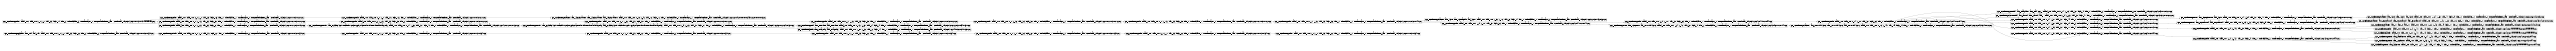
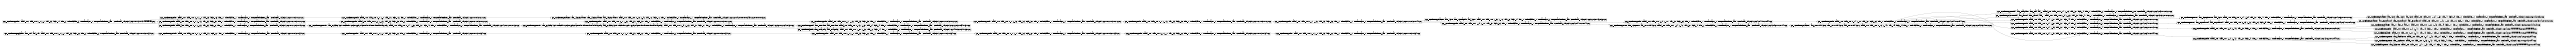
  digraph {
    fontname="DejaVu Serif"
    rankdir=LR
    node [fontname="DejaVu Serif" shape=record]
    edge [fontname="DejaVu Serif"]
    n1 [label="{type = XCUIElementTypeApplication\l|name = Wish\l|label = Wish\l|enabled = true\l|visible = true\l|x = 0\l|y = 0\l|width = 375\l|height = 667\l|index = 0\l|numberOfChildren = 2\l|eventGeneratedOnElement = false \l|screenshotPath = wish-Login/S1/pngs/0.0_0.0_750.0_1334.0.png\l}"]
    n2 [label="{type = XCUIElementTypeWindow\l|enabled = true\l|visible = true\l|x = 0\l|y = 0\l|width = 375\l|height = 667\l|index = 0\l|numberOfChildren = 1\l|numInParentLayout = 0\l|eventGeneratedOnElement = false \l|screenshotPath = wish-Login/S1/pngs/0.0_0.0_750.0_1334.0.png\l}"]
    n3 [label="{type = XCUIElementTypeOther\l|enabled = true\l|visible = true\l|x = 0\l|y = 0\l|width = 375\l|height = 667\l|index = 0\l|numberOfChildren = 1\l|numInParentLayout = 0\l|eventGeneratedOnElement = false \l|screenshotPath = wish-Login/S1/pngs/0.0_0.0_750.0_1334.0.png\l}"]
    n4 [label="{type = XCUIElementTypeOther\l|enabled = true\l|visible = true\l|x = 0\l|y = 0\l|width = 375\l|height = 667\l|index = 0\l|numberOfChildren = 1\l|numInParentLayout = 0\l|eventGeneratedOnElement = false \l|screenshotPath = wish-Login/S1/pngs/0.0_0.0_750.0_1334.0.png\l}"]
    n5 [label="{type = XCUIElementTypeOther\l|enabled = true\l|visible = true\l|x = 0\l|y = 0\l|width = 375\l|height = 667\l|index = 0\l|numberOfChildren = 1\l|numInParentLayout = 0\l|eventGeneratedOnElement = false \l|screenshotPath = wish-Login/S1/pngs/0.0_0.0_750.0_1334.0.png\l}"]
    n6 [label="{type = XCUIElementTypeOther\l|enabled = true\l|visible = true\l|x = 0\l|y = 0\l|width = 375\l|height = 667\l|index = 0\l|numberOfChildren = 1\l|numInParentLayout = 0\l|eventGeneratedOnElement = false \l|screenshotPath = wish-Login/S1/pngs/0.0_0.0_750.0_1334.0.png\l}"]
    n7 [label="{type = XCUIElementTypeOther\l|enabled = true\l|visible = true\l|x = 0\l|y = 0\l|width = 375\l|height = 667\l|index = 0\l|numberOfChildren = 1\l|numInParentLayout = 0\l|eventGeneratedOnElement = false \l|screenshotPath = wish-Login/S1/pngs/0.0_0.0_750.0_1334.0.png\l}"]
    n8 [label="{type = XCUIElementTypeOther\l|enabled = true\l|visible = true\l|x = 0\l|y = 0\l|width = 375\l|height = 667\l|index = 0\l|numberOfChildren = 2\l|numInParentLayout = 0\l|eventGeneratedOnElement = false \l|screenshotPath = wish-Login/S1/pngs/0.0_0.0_750.0_1334.0.png\l}"]
    n9 [label="{type = XCUIElementTypeOther\l|enabled = true\l|visible = true\l|x = 0\l|y = 0\l|width = 375\l|height = 714\l|index = 0\l|numberOfChildren = 3\l|numInParentLayout = 0\l|eventGeneratedOnElement = false \l|screenshotPath = wish-Login/S1/pngs/0.0_0.0_750.0_1427.9999999999998.png\l}"]
    n10 [label="{type = XCUIElementTypeOther\l|enabled = true\l|visible = true\l|x = 0\l|y = 0\l|width = 375\l|height = 136\l|index = 0\l|numberOfChildren = 1\l|numInParentLayout = 0\l|eventGeneratedOnElement = false \l|screenshotPath = wish-Login/S1/pngs/0.0_0.0_750.0_272.0.png\l}"]
    n11 [label="{type = XCUIElementTypeOther\l|enabled = true\l|visible = true\l|x = 0\l|y = 136\l|width = 375\l|height = 502\l|index = 1\l|numberOfChildren = 1\l|numInParentLayout = 1\l|eventGeneratedOnElement = false \l|screenshotPath = wish-Login/S1/pngs/0.0_272.0_750.0_1276.0.png\l}"]
    n12 [label="{type = XCUIElementTypeOther\l|enabled = true\l|visible = true\l|x = 0\l|y = 638\l|width = 375\l|height = 76\l|index = 2\l|numberOfChildren = 2\l|numInParentLayout = 2\l|eventGeneratedOnElement = false \l|screenshotPath = wish-Login/S1/pngs/0.0_1276.0_750.0_1428.0.png\l}"]
    n13 [label="{type = XCUIElementTypeOther\l|enabled = true\l|visible = true\l|x = 0\l|y = 0\l|width = 375\l|height = 136\l|index = 0\l|numberOfChildren = 2\l|numInParentLayout = 0\l|eventGeneratedOnElement = false \l|screenshotPath = wish-Login/S1/pngs/0.0_0.0_750.0_272.0.png\l}"]
    n14 [label="{type = XCUIElementTypeOther\l|enabled = true\l|visible = true\l|x = 0\l|y = 136\l|width = 375\l|height = 502\l|index = 0\l|numberOfChildren = 1\l|numInParentLayout = 0\l|eventGeneratedOnElement = false \l|screenshotPath = wish-Login/S1/pngs/0.0_272.0_750.0_1276.0.png\l}"]
    n15 [label="{type = XCUIElementTypeTextView\l|value = By clicking ‘Sign in’ or Facebook or Google or Apple you agree to the Wish Terms of Use and Privacy Policy\l|enabled = true\l|visible = true\l|x = 24\l|y = 638\l|width = 327\l|height = 42\l|index = 0\l|numberOfChildren = 1\l|numInParentLayout = 0\l|eventGeneratedOnElement = false \l|screenshotPath = wish-Login/S1/pngs/48.0_1276.0_702.0_1360.0.png\l}"]
    n16 [label="{type = XCUIElementTypeStaticText\l|value = Shopping Made Fun\l|name = Shopping Made Fun\l|label = Shopping Made Fun\l|enabled = true\l|visible = true\l|x = 130\l|y = 98\l|width = 116\l|height = 16\l|index = 1\l|numberOfChildren = 0\l|numInParentLayout = 1\l|eventGeneratedOnElement = false \l|screenshotPath = wish-Login/S1/pngs/260.0_196.00000000000003_492.0_228.00000000000003.png\l}"]
    n17 [label="{type = XCUIElementTypeOther\l|enabled = true\l|visible = true\l|x = 0\l|y = 136\l|width = 375\l|height = 502\l|index = 0\l|numberOfChildren = 1\l|numInParentLayout = 0\l|eventGeneratedOnElement = false \l|screenshotPath = wish-Login/S1/pngs/0.0_272.0_750.0_1276.0.png\l}"]
    n18 [label="{type = XCUIElementTypeTextView\l|name = By clicking ‘Sign in’ or Facebook or Google or Apple you agree to the Wish Terms of Use and Privacy Policy\l|label = By clicking ‘Sign in’ or Facebook or Google or Apple you agree to the Wish Terms of Use and Privacy Policy\l|enabled = true\l|visible = true\l|x = 29\l|y = 638\l|width = 317\l|height = 27\l|index = 0\l|numberOfChildren = 2\l|numInParentLayout = 0\l|eventGeneratedOnElement = false \l|screenshotPath = wish-Login/S1/pngs/58.0_1276.0_692.0_1330.0.png\l}"]
    n19 [label="{type = XCUIElementTypeOther\l|enabled = true\l|visible = true\l|x = 0\l|y = 136\l|width = 375\l|height = 502\l|index = 0\l|numberOfChildren = 1\l|numInParentLayout = 0\l|eventGeneratedOnElement = false \l|screenshotPath = wish-Login/S1/pngs/0.0_272.0_750.0_1276.0.png\l}"]
    n20 [label="{type = XCUIElementTypeLink\l|name = Terms of Use\l|label = Terms of Use\l|enabled = true\l|visible = true\l|x = 133\l|y = 651\l|width = 64\l|height = 14\l|index = 0\l|numberOfChildren = 0\l|numInParentLayout = 0\l|eventGeneratedOnElement = false \l|screenshotPath = wish-Login/S1/pngs/266.0_1302.0_394.0_1330.0.png\l}"]
    n21 [label="{type = XCUIElementTypeLink\l|name = Privacy Policy\l|label = Privacy Policy\l|enabled = true\l|visible = true\l|x = 220\l|y = 651\l|width = 67\l|height = 14\l|index = 1\l|numberOfChildren = 0\l|numInParentLayout = 1\l|eventGeneratedOnElement = false \l|screenshotPath = wish-Login/S1/pngs/440.0_1302.0_574.0_1330.0.png\l}"]
    n22 [label="{type = XCUIElementTypeOther\l|enabled = true\l|visible = true\l|x = 0\l|y = 136\l|width = 375\l|height = 502\l|index = 0\l|numberOfChildren = 1\l|numInParentLayout = 0\l|eventGeneratedOnElement = false \l|screenshotPath = wish-Login/S1/pngs/0.0_272.0_750.0_1276.0.png\l}"]
    n23 [label="{type = XCUIElementTypeOther\l|enabled = true\l|visible = true\l|x = 0\l|y = 136\l|width = 375\l|height = 502\l|index = 0\l|numberOfChildren = 1\l|numInParentLayout = 0\l|eventGeneratedOnElement = false \l|screenshotPath = wish-Login/S1/pngs/0.0_272.0_750.0_1276.0.png\l}"]
    n24 [label="{type = XCUIElementTypeOther\l|enabled = true\l|visible = true\l|x = 0\l|y = 136\l|width = 375\l|height = 386\l|index = 0\l|numberOfChildren = 2\l|numInParentLayout = 0\l|eventGeneratedOnElement = false \l|screenshotPath = wish-Login/S1/pngs/0.0_272.0_750.0_1044.0.png\l}"]
    n25 [label="{type = XCUIElementTypeStaticText\l|value = Sign In\l|name = signInPageTitle\l|label = Sign In\l|enabled = true\l|visible = true\l|x = 158\l|y = 160\l|width = 60\l|height = 24\l|index = 0\l|numberOfChildren = 0\l|numInParentLayout = 0\l|eventGeneratedOnElement = false \l|screenshotPath = wish-Login/S1/pngs/316.0_320.0_436.0_368.0.png\l}"]
    n26 [label="{type = XCUIElementTypeOther\l|enabled = true\l|visible = true\l|x = 24\l|y = 207\l|width = 327\l|height = 315\l|index = 1\l|numberOfChildren = 2\l|numInParentLayout = 1\l|eventGeneratedOnElement = false \l|screenshotPath = wish-Login/S1/pngs/48.0_414.0_702.0_1044.0.png\l}"]
    n27 [label="{type = XCUIElementTypeOther\l|enabled = true\l|visible = true\l|x = 24\l|y = 207\l|width = 327\l|height = 265\l|index = 0\l|numberOfChildren = 1\l|numInParentLayout = 0\l|eventGeneratedOnElement = false \l|screenshotPath = wish-Login/S1/pngs/48.0_414.0_702.0_944.0.png\l}"]
    n28 [label="{type = XCUIElementTypeButton\l|name = signupButton\l|label = New to Wish? Sign up\l|enabled = true\l|visible = true\l|x = 24\l|y = 481\l|width = 327\l|height = 41\l|index = 1\l|numberOfChildren = 1\l|numInParentLayout = 1\l|eventGeneratedOnElement = false \l|screenshotPath = wish-Login/S1/pngs/48.0_962.0_702.0_1044.0.png\l}"]
    n29 [label="{type = XCUIElementTypeOther\l|enabled = true\l|visible = true\l|x = 24\l|y = 207\l|width = 327\l|height = 265\l|index = 0\l|numberOfChildren = 6\l|numInParentLayout = 0\l|eventGeneratedOnElement = false \l|screenshotPath = wish-Login/S1/pngs/48.0_414.0_702.0_944.0.png\l}"]
    n30 [label="{type = XCUIElementTypeStaticText\l|value = New to Wish? Sign up\l|name = New to Wish? Sign up\l|label = New to Wish? Sign up\l|enabled = true\l|visible = true\l|x = 113\l|y = 492\l|width = 149\l|height = 19\l|index = 0\l|numberOfChildren = 0\l|numInParentLayout = 0\l|eventGeneratedOnElement = false \l|screenshotPath = wish-Login/S1/pngs/226.0_984.0_524.0_1022.0.png\l}"]
-   n31 [label="{type = XCUIElementTypeTextField\l|value = Email Address\l|name = email\l|pngs = \l|enabled = true\l|visible = true\l|x = 24\l|y = 215\l|width = 327\l|height = 41\l|index = 0\l|numberOfChildren = 0\l|numInParentLayout = 0\l|eventGeneratedOnElement = true \l|screenshotPath = wish-Login/S1/pngs/48.0_430.0_702.0_512.0.png\l}"]
+   n31 [label="{type = XCUIElementTypeTextField\l|value = Email Address\l|name = email\l|label = \l|enabled = true\l|visible = true\l|x = 24\l|y = 215\l|width = 327\l|height = 41\l|index = 0\l|numberOfChildren = 0\l|numInParentLayout = 0\l|eventGeneratedOnElement = true \l|screenshotPath = wish-Login/S1/pngs/48.0_430.0_702.0_512.0.png\l}"]
    n32 [label="{type = XCUIElementTypeSecureTextField\l|value = Password\l|name = password\l|label = \l|enabled = true\l|visible = true\l|x = 24\l|y = 263\l|width = 327\l|height = 41\l|index = 1\l|numberOfChildren = 0\l|numInParentLayout = 1\l|eventGeneratedOnElement = false \l|screenshotPath = wish-Login/S1/pngs/48.0_526.0_702.0_608.0.png\l}"]
    n33 [label="{type = XCUIElementTypeOther\l|enabled = true\l|visible = true\l|x = 24\l|y = 311\l|width = 327\l|height = 49\l|index = 2\l|numberOfChildren = 1\l|numInParentLayout = 2\l|eventGeneratedOnElement = false \l|screenshotPath = wish-Login/S1/pngs/48.0_622.0_702.0_720.0.png\l}"]
    n34 [label="{type = XCUIElementTypeOther\l|enabled = true\l|visible = true\l|x = 24\l|y = 367\l|width = 327\l|height = 29\l|index = 3\l|numberOfChildren = 1\l|numInParentLayout = 3\l|eventGeneratedOnElement = false \l|screenshotPath = wish-Login/S1/pngs/48.0_734.0_702.0_792.0.png\l}"]
    n35 [label="{type = XCUIElementTypeOther\l|enabled = true\l|visible = true\l|x = 24\l|y = 403\l|width = 327\l|height = 17\l|index = 4\l|numberOfChildren = 1\l|numInParentLayout = 4\l|eventGeneratedOnElement = false \l|screenshotPath = wish-Login/S1/pngs/48.0_806.0_702.0_840.0.png\l}"]
    n36 [label="{type = XCUIElementTypeOther\l|enabled = true\l|visible = true\l|x = 24\l|y = 427\l|width = 327\l|height = 45\l|index = 5\l|numberOfChildren = 1\l|numInParentLayout = 5\l|eventGeneratedOnElement = false \l|screenshotPath = wish-Login/S1/pngs/48.0_854.0_702.0_944.0.png\l}"]
    n37 [label="{type = XCUIElementTypeButton\l|name = signInActionButton\l|label = Sign in\l|enabled = true\l|visible = true\l|x = 24\l|y = 319\l|width = 327\l|height = 41\l|index = 0\l|numberOfChildren = 1\l|numInParentLayout = 0\l|eventGeneratedOnElement = false \l|screenshotPath = wish-Login/S1/pngs/48.0_638.0_702.0_720.0.png\l}"]
    n38 [label="{type = XCUIElementTypeButton\l|name = Forgot Password?\l|label = Forgot Password?\l|enabled = true\l|visible = true\l|x = 248\l|y = 367\l|width = 103\l|height = 29\l|index = 0\l|numberOfChildren = 1\l|numInParentLayout = 0\l|eventGeneratedOnElement = false \l|screenshotPath = wish-Login/S1/pngs/496.0_734.0_702.0_792.0.png\l}"]
    n39 [label="{type = XCUIElementTypeOther\l|enabled = true\l|visible = true\l|x = 24\l|y = 403\l|width = 327\l|height = 17\l|index = 0\l|numberOfChildren = 3\l|numInParentLayout = 0\l|eventGeneratedOnElement = false \l|screenshotPath = wish-Login/S1/pngs/48.0_806.0_702.0_840.0.png\l}"]
    n40 [label="{type = XCUIElementTypeOther\l|enabled = true\l|visible = true\l|x = 24\l|y = 431\l|width = 327\l|height = 41\l|index = 0\l|numberOfChildren = 3\l|numInParentLayout = 0\l|eventGeneratedOnElement = false \l|screenshotPath = wish-Login/S1/pngs/48.0_862.0_702.0_944.0.png\l}"]
    n41 [label="{type = XCUIElementTypeStaticText\l|value = Sign in\l|name = Sign in\l|label = Sign in\l|enabled = true\l|visible = true\l|x = 164\l|y = 330\l|width = 47\l|height = 19\l|index = 0\l|numberOfChildren = 0\l|numInParentLayout = 0\l|eventGeneratedOnElement = false \l|screenshotPath = wish-Login/S1/pngs/328.0_660.0_422.0_698.0.png\l}"]
    n42 [label="{type = XCUIElementTypeStaticText\l|value = Forgot Password?\l|name = Forgot Password?\l|label = Forgot Password?\l|enabled = true\l|visible = true\l|x = 248\l|y = 373\l|width = 103\l|height = 17\l|index = 0\l|numberOfChildren = 0\l|numInParentLayout = 0\l|eventGeneratedOnElement = false \l|screenshotPath = wish-Login/S1/pngs/496.0_746.0_702.0_780.0.png\l}"]
    n43 [label="{type = XCUIElementTypeStaticText\l|value = or\l|name = or\l|label = or\l|enabled = true\l|visible = true\l|x = 163\l|y = 403\l|width = 49\l|height = 17\l|index = 0\l|numberOfChildren = 0\l|numInParentLayout = 0\l|eventGeneratedOnElement = false \l|screenshotPath = wish-Login/S1/pngs/326.0_806.0_424.0_840.0.png\l}"]
    n44 [label="{type = XCUIElementTypeOther\l|enabled = true\l|visible = true\l|x = 24\l|y = 411\l|width = 140\l|height = 1\l|index = 1\l|numberOfChildren = 0\l|numInParentLayout = 1\l|eventGeneratedOnElement = false \l|screenshotPath = wish-Login/S1/pngs/48.0_821.9999999999999_328.0_823.9999999999999.png\l}"]
    n45 [label="{type = XCUIElementTypeOther\l|enabled = true\l|visible = true\l|x = 211\l|y = 411\l|width = 140\l|height = 1\l|index = 2\l|numberOfChildren = 0\l|numInParentLayout = 2\l|eventGeneratedOnElement = false \l|screenshotPath = wish-Login/S1/pngs/422.0_821.9999999999999_702.0_823.9999999999999.png\l}"]
    n46 [label="{type = XCUIElementTypeButton\l|name = facebookButton\l|enabled = true\l|visible = true\l|x = 24\l|y = 431\l|width = 104\l|height = 41\l|index = 0\l|numberOfChildren = 1\l|numInParentLayout = 0\l|eventGeneratedOnElement = false \l|screenshotPath = wish-Login/S1/pngs/48.0_862.0_256.0_944.0.png\l}"]
    n47 [label="{type = XCUIElementTypeButton\l|name = googleButton\l|enabled = true\l|visible = true\l|x = 135\l|y = 431\l|width = 105\l|height = 41\l|index = 1\l|numberOfChildren = 1\l|numInParentLayout = 1\l|eventGeneratedOnElement = false \l|screenshotPath = wish-Login/S1/pngs/270.0_862.0_480.0_944.0.png\l}"]
    n48 [label="{type = XCUIElementTypeButton\l|name = appleButton\l|enabled = true\l|visible = true\l|x = 247\l|y = 431\l|width = 104\l|height = 41\l|index = 2\l|numberOfChildren = 1\l|numInParentLayout = 2\l|eventGeneratedOnElement = false \l|screenshotPath = wish-Login/S1/pngs/493.99999999999994_862.0_702.0_944.0.png\l}"]
    n1 -> n2
    n2 -> n3
    n3 -> n4
    n4 -> n5
    n5 -> n6
    n6 -> n7
    n7 -> n8
    n9 -> n10
    n9 -> n11
    n9 -> n12
    n10 -> n13
    n11 -> n14
    n12 -> n15
    n13 -> n16
    n14 -> n17
    n15 -> n18
    n17 -> n19
    n18 -> n20
    n18 -> n21
    n19 -> n22
    n22 -> n23
    n23 -> n24
    n24 -> n25
    n24 -> n26
    n26 -> n27
    n26 -> n28
    n27 -> n29
    n28 -> n30
    n29 -> n31
    n29 -> n32
    n29 -> n33
    n29 -> n34
    n29 -> n35
    n29 -> n36
    n33 -> n37
    n34 -> n38
    n35 -> n39
    n36 -> n40
    n37 -> n41
    n38 -> n42
    n39 -> n43
    n39 -> n44
    n39 -> n45
    n40 -> n46
    n40 -> n47
    n40 -> n48
  }
